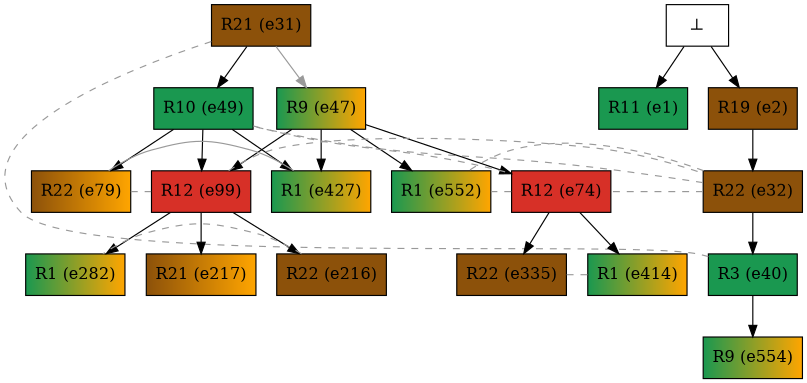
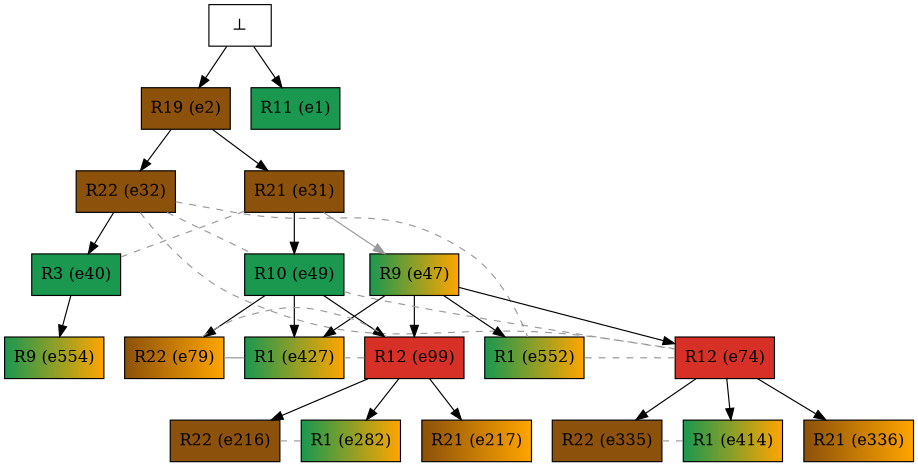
  digraph {
    node [color=black fillcolor="#1a9850:orange" shape=box style=filled]
    n1 [fillcolor="#8c510a:#8c510a" label="R19 (e2)"]
    n2 [fillcolor="#8c510a:#8c510a" label="R21 (e31)"]
    n3 [fillcolor="#8c510a:#8c510a" label="R22 (e32)"]
    n4 [fillcolor="#1a9850:#1a9850" label="R3 (e40)"]
    n5 [label="R9 (e47)"]
    n6 [fillcolor="#1a9850:#1a9850" label="R10 (e49)"]
    n7 [fillcolor="#d73027:#d73027" label="R12 (e74)"]
    n8 [label="R1 (e552)"]
    n9 [label="R9 (e554)"]
    n10 [fillcolor="#d73027:#d73027" label="R12 (e99)"]
    n11 [label="R1 (e427)"]
    n12 [fillcolor="#8c510a:orange" label="R22 (e79)"]
    n13 [fillcolor="#8c510a:#8c510a" label="R22 (e335)"]
+   n14 [fillcolor="#8c510a:orange" label="R21 (e336)"]
    n15 [label="R1 (e414)"]
    n16 [fillcolor="#8c510a:#8c510a" label="R22 (e216)"]
    n17 [fillcolor="#8c510a:orange" label="R21 (e217)"]
    n18 [label="R1 (e282)"]
    n19 [fillcolor=white label="⊥" color=""]
    n20 [fillcolor="#1a9850:#1a9850" label="R11 (e1)"]
+   n1 -> n2
    n1 -> n3
    n2 -> n4 [arrowhead=none color=gray60 constraint=false style=dashed]
    n2 -> n5 [color=gray60]
    n2 -> n6
    n3 -> n4
    n3 -> n6 [arrowhead=none color=gray60 constraint=false style=dashed]
    n3 -> n7 [arrowhead=none color=gray60 constraint=false style=dashed]
    n3 -> n8 [arrowhead=none color=gray60 constraint=false style=dashed]
    n4 -> n9
    n5 -> n7
    n5 -> n8
    n5 -> n10
    n5 -> n11
    n6 -> n7 [arrowhead=none color=gray60 constraint=false style=dashed]
    n6 -> n10
    n6 -> n11
    n6 -> n12
    n7 -> n8 [arrowhead=none color=gray60 constraint=false style=dashed]
    n7 -> n13
+   n7 -> n14
    n7 -> n15
-   n10 -> n3 [arrowhead=none color=gray60 constraint=false style=dashed]
+   n10 -> n11 [arrowhead=none color=gray60 constraint=false style=dashed]
    n10 -> n16
    n10 -> n17
    n10 -> n18
    n12 -> n10 [arrowhead=none color=gray60 constraint=false style=dashed]
    n12 -> n11 [arrowhead=none color=gray60 constraint=false style=solid]
    n13 -> n15 [arrowhead=none color=gray60 constraint=false style=dashed]
    n16 -> n18 [arrowhead=none color=gray60 constraint=false style=dashed]
    n19 -> n1
    n19 -> n20
  }
